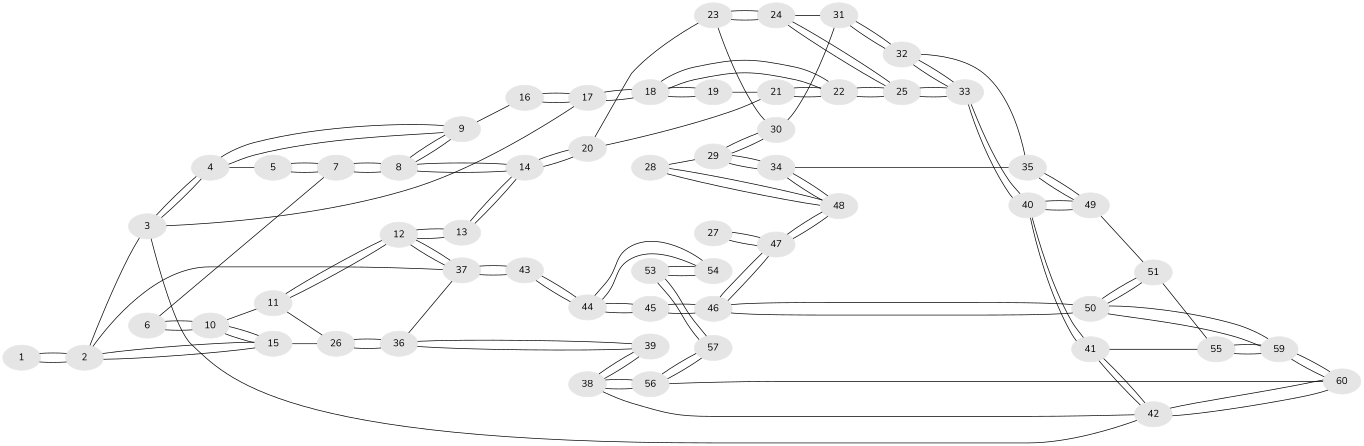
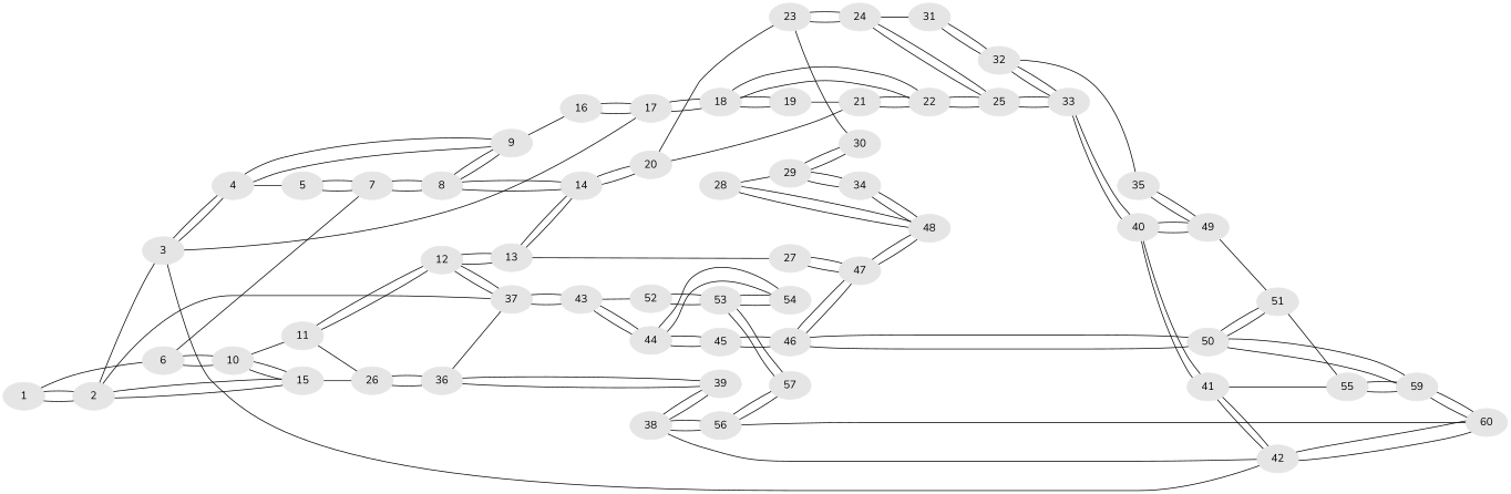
  graph {
    fontname=Nunito
    rankdir=LR
    node [color=gray90 fontname=Nunito style=filled]
    edge [fontname=Nunito]
    1
    2
    6
    3
    15
    37
    7
    10
    4
    17
    42
    26
    38
    39
    56
    5
    9
    18
    60
    16
    8
    11
    14
    20
    12
    13
    36
    27
    43
    47
    21
    23
    19
    22
    25
    24
    30
    33
    31
    32
    40
    28
    29
    48
    34
    35
    49
    41
    51
+   52
    44
    57
    53
    55
    59
    45
    54
    46
    50
    1 -- 2
    1 -- 2
+   1 -- 6
    2 -- 3
    2 -- 15
    2 -- 15
    2 -- 37
    6 -- 7
    6 -- 10
    6 -- 10
    3 -- 4
    3 -- 4
    3 -- 17
    3 -- 42
    15 -- 26
    37 -- 43
    37 -- 43
    7 -- 8
    7 -- 8
    10 -- 15
    10 -- 15
    10 -- 11
    4 -- 5
    4 -- 9
    4 -- 9
    17 -- 18
    17 -- 18
    42 -- 60
    42 -- 60
    26 -- 36
    26 -- 36
    38 -- 42
    38 -- 39
    38 -- 39
    38 -- 56
    38 -- 56
    56 -- 60
    56 -- 57
    56 -- 57
    5 -- 7
    5 -- 7
    9 -- 16
    18 -- 19
    18 -- 19
    18 -- 22
    18 -- 22
    16 -- 17
    16 -- 17
    8 -- 9
    8 -- 9
    8 -- 14
    8 -- 14
    11 -- 26
    11 -- 12
    11 -- 12
    14 -- 20
    14 -- 20
    20 -- 21
    20 -- 23
    12 -- 37
    12 -- 37
    12 -- 13
    12 -- 13
    13 -- 14
    13 -- 14
+   13 -- 27
    36 -- 37
    36 -- 39
    36 -- 39
    27 -- 47
    27 -- 47
+   43 -- 52
    43 -- 44
    43 -- 44
    47 -- 48
    47 -- 48
    21 -- 22
    21 -- 22
    23 -- 24
    23 -- 24
    23 -- 30
    19 -- 21
    22 -- 25
    22 -- 25
    25 -- 33
    25 -- 33
    24 -- 25
    24 -- 25
    24 -- 31
-   30 -- 31
    33 -- 40
    33 -- 40
    31 -- 32
    31 -- 32
    32 -- 33
    32 -- 33
    32 -- 35
    40 -- 49
    40 -- 49
    40 -- 41
    40 -- 41
    28 -- 29
    28 -- 48
    28 -- 48
    29 -- 30
    29 -- 30
    29 -- 34
    29 -- 34
    34 -- 48
    34 -- 48
-   34 -- 35
    35 -- 49
    35 -- 49
    49 -- 51
    41 -- 42
    41 -- 42
    41 -- 55
    51 -- 55
+   52 -- 53
+   52 -- 53
    44 -- 45
    44 -- 45
    44 -- 54
    44 -- 54
    53 -- 57
    53 -- 57
    53 -- 54
    53 -- 54
    55 -- 59
    55 -- 59
    59 -- 60
    59 -- 60
    45 -- 46
    45 -- 46
    46 -- 47
    46 -- 47
    46 -- 50
    46 -- 50
    50 -- 51
    50 -- 51
    50 -- 59
    50 -- 59
  }
